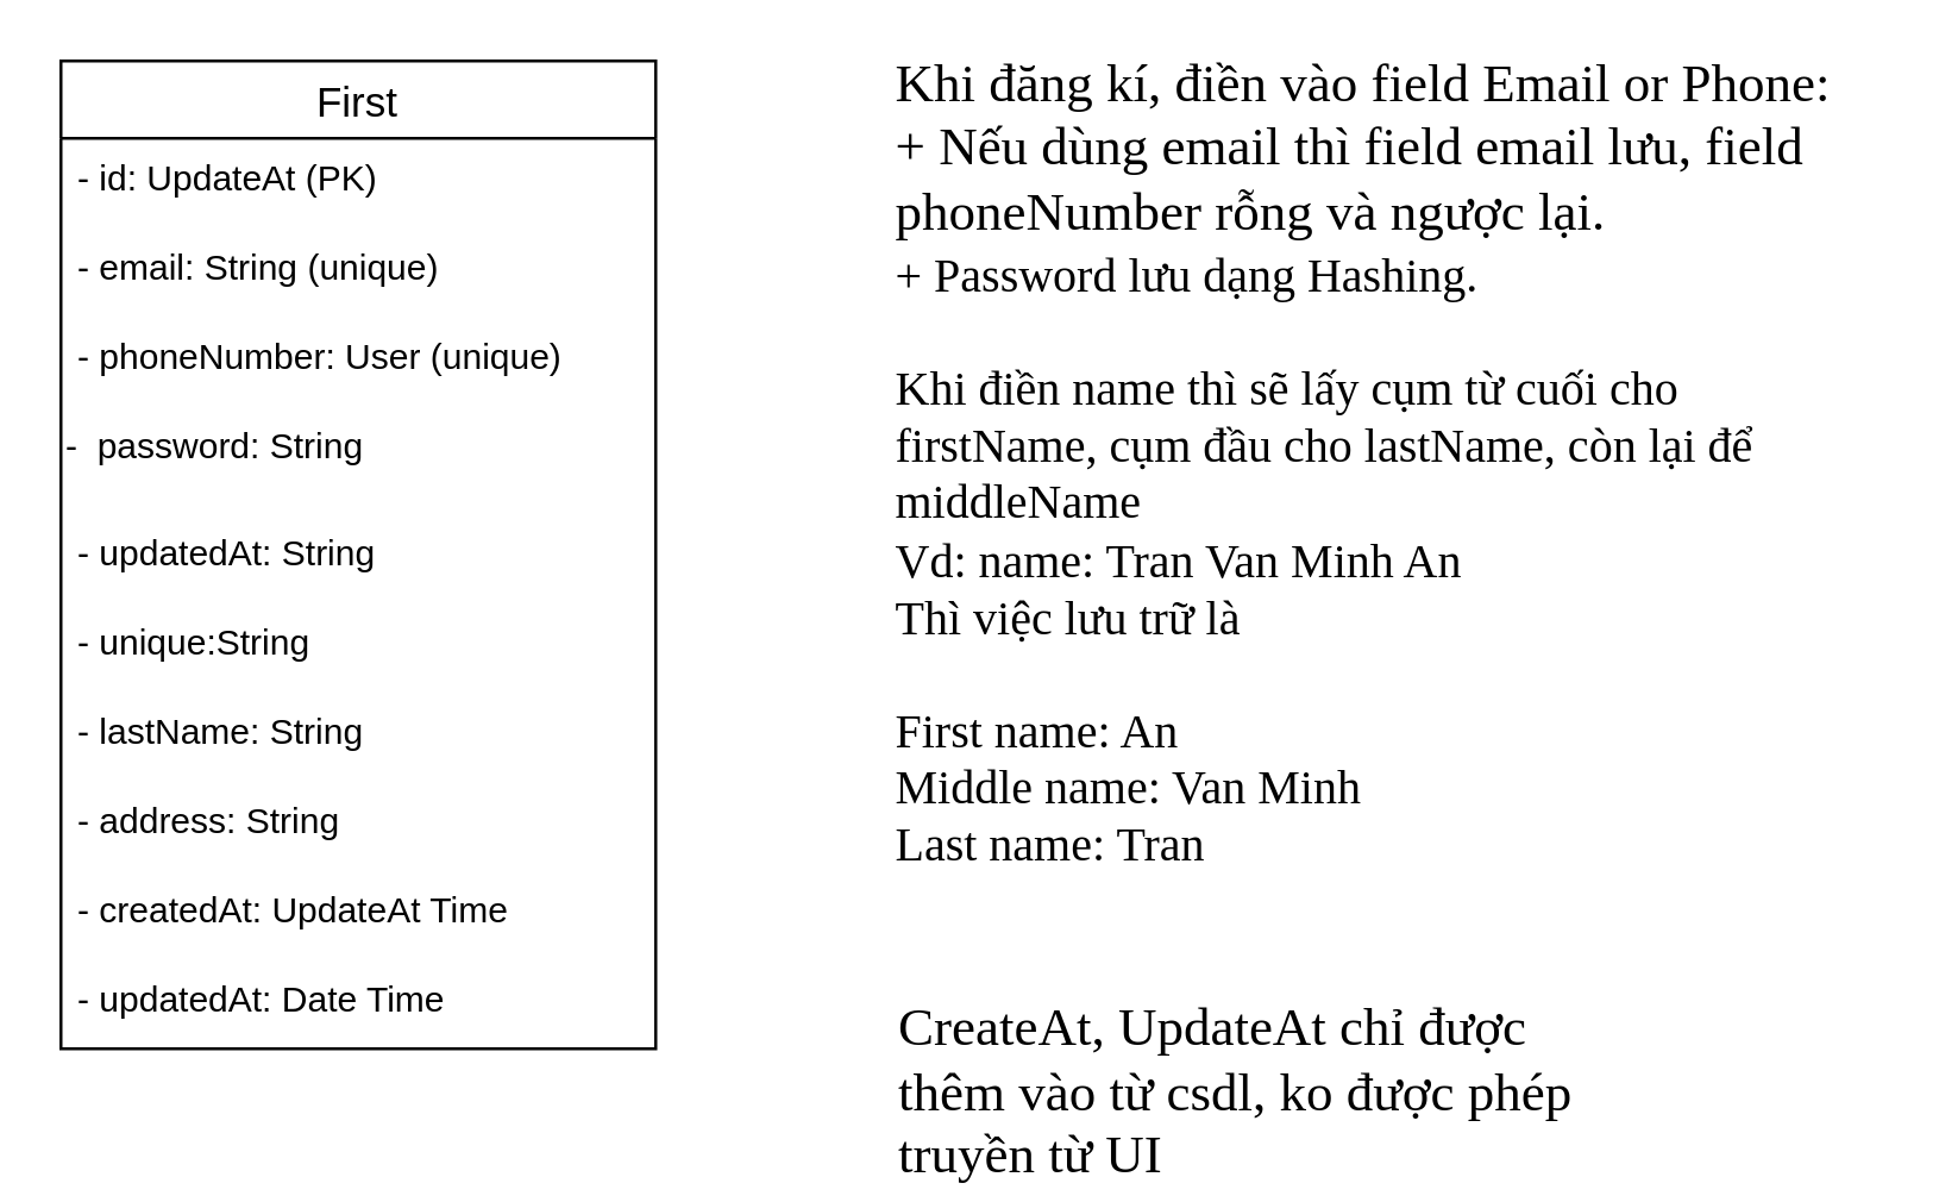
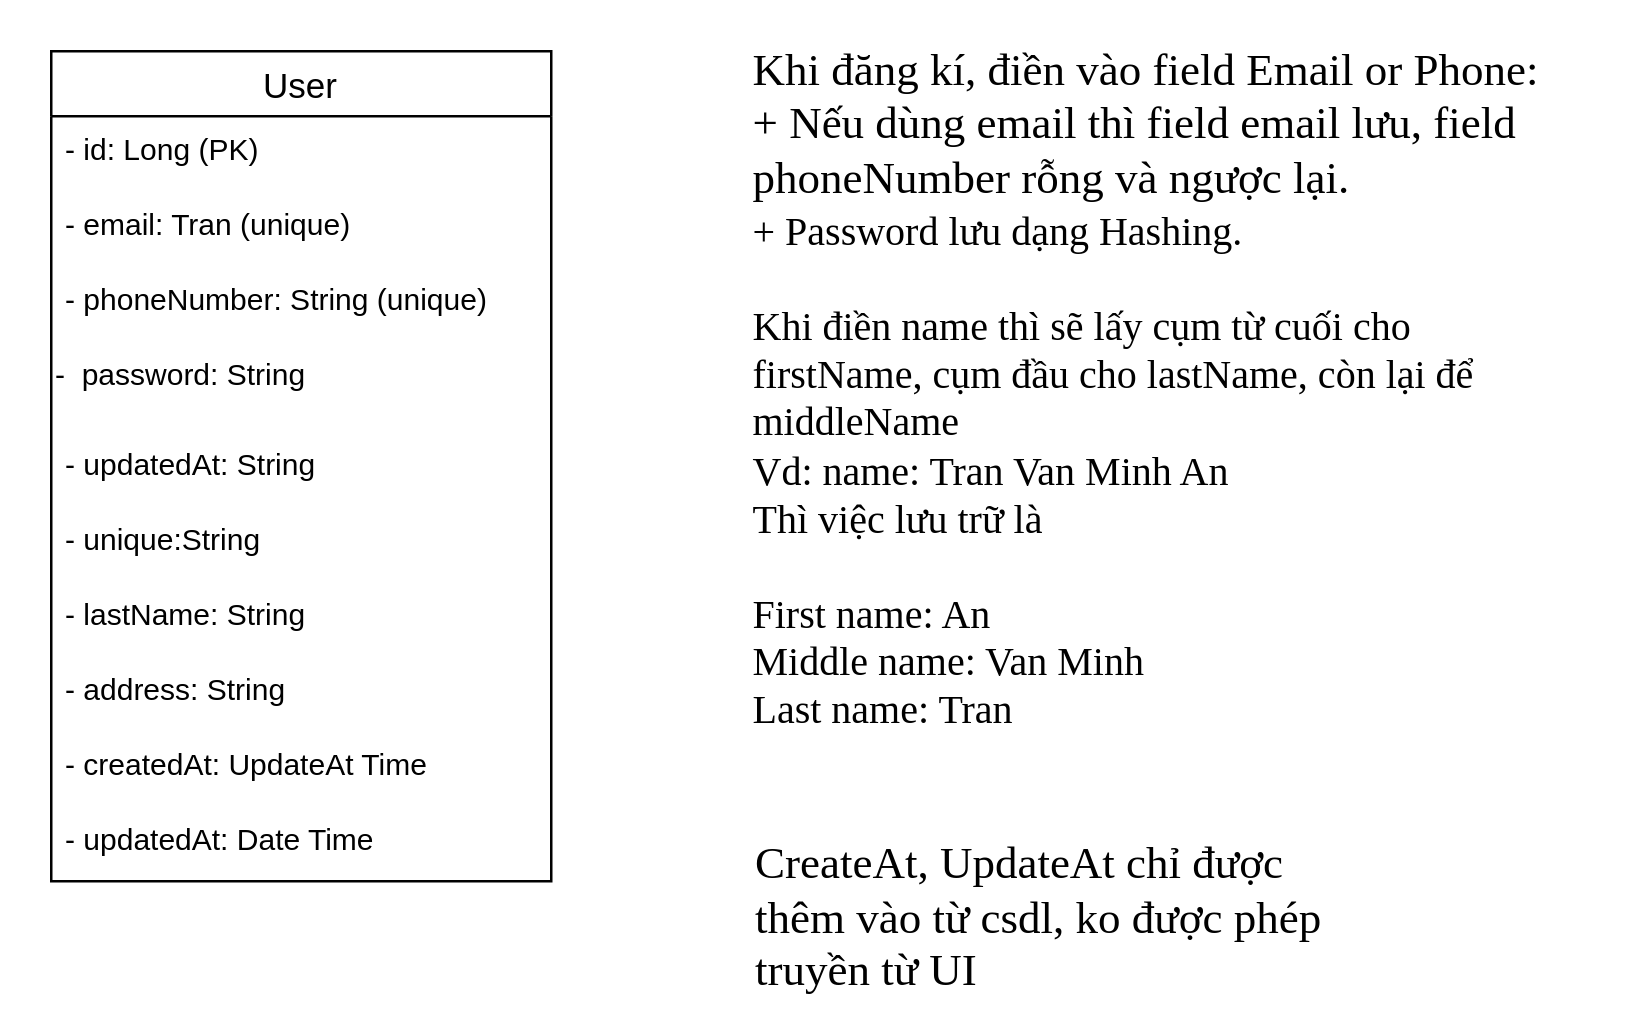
  <mxCell id="0" />
  <mxCell id="1" parent="0" />
- <mxCell id="2" value="First" style="swimlane;fontStyle=0;childLayout=stackLayout;horizontal=1;startSize=26;horizontalStack=0;resizeParent=1;resizeParentMax=0;resizeLast=0;collapsible=1;marginBottom=0;align=center;fontSize=14;" vertex="1" parent="1"><mxGeometry x="20" y="20" width="200" height="332" as="geometry"><mxRectangle x="80" y="160" width="70" height="30" as="alternateBounds" /></mxGeometry></mxCell>
- <mxCell id="3" value="- id: UpdateAt (PK)" style="text;strokeColor=none;fillColor=none;spacingLeft=4;spacingRight=4;overflow=hidden;rotatable=0;points=[[0,0.5],[1,0.5]];portConstraint=eastwest;fontSize=12;whiteSpace=wrap;html=1;" vertex="1" parent="2"><mxGeometry y="26" width="200" height="30" as="geometry" /></mxCell>
- <mxCell id="4" value="- email: String (unique)" style="text;strokeColor=none;fillColor=none;spacingLeft=4;spacingRight=4;overflow=hidden;rotatable=0;points=[[0,0.5],[1,0.5]];portConstraint=eastwest;fontSize=12;whiteSpace=wrap;html=1;" vertex="1" parent="2"><mxGeometry y="56" width="200" height="30" as="geometry" /></mxCell>
- <mxCell id="5" value="- phoneNumber: User (unique)" style="text;strokeColor=none;fillColor=none;spacingLeft=4;spacingRight=4;overflow=hidden;rotatable=0;points=[[0,0.5],[1,0.5]];portConstraint=eastwest;fontSize=12;whiteSpace=wrap;html=1;" vertex="1" parent="2"><mxGeometry y="86" width="200" height="30" as="geometry" /></mxCell>
+ <mxCell id="2" value="User" style="swimlane;fontStyle=0;childLayout=stackLayout;horizontal=1;startSize=26;horizontalStack=0;resizeParent=1;resizeParentMax=0;resizeLast=0;collapsible=1;marginBottom=0;align=center;fontSize=14;" vertex="1" parent="1"><mxGeometry x="20" y="20" width="200" height="332" as="geometry"><mxRectangle x="80" y="160" width="70" height="30" as="alternateBounds" /></mxGeometry></mxCell>
+ <mxCell id="3" value="- id: Long (PK)" style="text;strokeColor=none;fillColor=none;spacingLeft=4;spacingRight=4;overflow=hidden;rotatable=0;points=[[0,0.5],[1,0.5]];portConstraint=eastwest;fontSize=12;whiteSpace=wrap;html=1;" vertex="1" parent="2"><mxGeometry y="26" width="200" height="30" as="geometry" /></mxCell>
+ <mxCell id="4" value="- email: Tran (unique)" style="text;strokeColor=none;fillColor=none;spacingLeft=4;spacingRight=4;overflow=hidden;rotatable=0;points=[[0,0.5],[1,0.5]];portConstraint=eastwest;fontSize=12;whiteSpace=wrap;html=1;" vertex="1" parent="2"><mxGeometry y="56" width="200" height="30" as="geometry" /></mxCell>
+ <mxCell id="5" value="- phoneNumber: String (unique)" style="text;strokeColor=none;fillColor=none;spacingLeft=4;spacingRight=4;overflow=hidden;rotatable=0;points=[[0,0.5],[1,0.5]];portConstraint=eastwest;fontSize=12;whiteSpace=wrap;html=1;" vertex="1" parent="2"><mxGeometry y="86" width="200" height="30" as="geometry" /></mxCell>
  <mxCell id="6" value="-&amp;nbsp; password: String&amp;nbsp;" style="text;whiteSpace=wrap;html=1;" vertex="1" parent="2"><mxGeometry y="116" width="200" height="36" as="geometry" /></mxCell>
  <mxCell id="7" value="- updatedAt: String" style="text;strokeColor=none;fillColor=none;spacingLeft=4;spacingRight=4;overflow=hidden;rotatable=0;points=[[0,0.5],[1,0.5]];portConstraint=eastwest;fontSize=12;whiteSpace=wrap;html=1;" vertex="1" parent="2"><mxGeometry y="152" width="200" height="30" as="geometry" /></mxCell>
  <mxCell id="8" value="- unique:String" style="text;strokeColor=none;fillColor=none;spacingLeft=4;spacingRight=4;overflow=hidden;rotatable=0;points=[[0,0.5],[1,0.5]];portConstraint=eastwest;fontSize=12;whiteSpace=wrap;html=1;" vertex="1" parent="2"><mxGeometry y="182" width="200" height="30" as="geometry" /></mxCell>
  <mxCell id="9" value="- lastName: String" style="text;strokeColor=none;fillColor=none;spacingLeft=4;spacingRight=4;overflow=hidden;rotatable=0;points=[[0,0.5],[1,0.5]];portConstraint=eastwest;fontSize=12;whiteSpace=wrap;html=1;" vertex="1" parent="2"><mxGeometry y="212" width="200" height="30" as="geometry" /></mxCell>
  <mxCell id="10" value="- address: String" style="text;strokeColor=none;fillColor=none;spacingLeft=4;spacingRight=4;overflow=hidden;rotatable=0;points=[[0,0.5],[1,0.5]];portConstraint=eastwest;fontSize=12;whiteSpace=wrap;html=1;" vertex="1" parent="2"><mxGeometry y="242" width="200" height="30" as="geometry" /></mxCell>
  <mxCell id="11" value="- createdAt: UpdateAt Time" style="text;strokeColor=none;fillColor=none;spacingLeft=4;spacingRight=4;overflow=hidden;rotatable=0;points=[[0,0.5],[1,0.5]];portConstraint=eastwest;fontSize=12;whiteSpace=wrap;html=1;" vertex="1" parent="2"><mxGeometry y="272" width="200" height="30" as="geometry" /></mxCell>
  <mxCell id="12" value="- updatedAt: Date Time" style="text;strokeColor=none;fillColor=none;spacingLeft=4;spacingRight=4;overflow=hidden;rotatable=0;points=[[0,0.5],[1,0.5]];portConstraint=eastwest;fontSize=12;whiteSpace=wrap;html=1;" vertex="1" parent="2"><mxGeometry y="302" width="200" height="30" as="geometry" /></mxCell>
  <mxCell id="13" value="&lt;div style=&quot;text-align: left;&quot;&gt;&lt;span style=&quot;font-family: &amp;quot;Times New Roman&amp;quot;; background-color: initial;&quot;&gt;&lt;font style=&quot;font-size: 18px;&quot;&gt;Khi đăng kí, điền vào field Email or Phone:&lt;/font&gt;&lt;/span&gt;&lt;/div&gt;&lt;font style=&quot;&quot; face=&quot;Times New Roman&quot;&gt;&lt;div style=&quot;text-align: left;&quot;&gt;&lt;span style=&quot;background-color: initial;&quot;&gt;&lt;font style=&quot;font-size: 18px;&quot;&gt;+ Nếu dùng email thì field email lưu, field phoneNumber rỗng và ngược lại.&lt;/font&gt;&lt;/span&gt;&lt;/div&gt;&lt;div style=&quot;text-align: left;&quot;&gt;&lt;font size=&quot;3&quot;&gt;+ Password lưu dạng Hashing.&lt;/font&gt;&lt;/div&gt;&lt;div style=&quot;text-align: left;&quot;&gt;&lt;font size=&quot;3&quot;&gt;&lt;br&gt;&lt;/font&gt;&lt;/div&gt;&lt;div style=&quot;text-align: left;&quot;&gt;&lt;font size=&quot;3&quot;&gt;Khi điền name thì sẽ lấy cụm từ cuối cho firstName, cụm đầu cho lastName, còn lại để middleName&lt;/font&gt;&lt;/div&gt;&lt;div style=&quot;text-align: left;&quot;&gt;&lt;font size=&quot;3&quot;&gt;Vd: name: Tran Van Minh An&lt;/font&gt;&lt;/div&gt;&lt;div style=&quot;text-align: left;&quot;&gt;&lt;font size=&quot;3&quot;&gt;Thì việc lưu trữ là&amp;nbsp;&lt;/font&gt;&lt;/div&gt;&lt;div style=&quot;text-align: left;&quot;&gt;&lt;font size=&quot;3&quot;&gt;&lt;br&gt;&lt;/font&gt;&lt;/div&gt;&lt;div style=&quot;text-align: left;&quot;&gt;&lt;font size=&quot;3&quot;&gt;First name: An&lt;/font&gt;&lt;/div&gt;&lt;div style=&quot;text-align: left;&quot;&gt;&lt;font size=&quot;3&quot;&gt;Middle name: Van Minh&lt;/font&gt;&lt;/div&gt;&lt;div style=&quot;text-align: left;&quot;&gt;&lt;font size=&quot;3&quot;&gt;Last name: Tran&lt;/font&gt;&lt;/div&gt;&lt;div style=&quot;text-align: left;&quot;&gt;&lt;font size=&quot;3&quot;&gt;&lt;br&gt;&lt;/font&gt;&lt;/div&gt;&lt;div style=&quot;text-align: left;&quot;&gt;&lt;br&gt;&lt;/div&gt;&lt;/font&gt;" style="text;html=1;align=center;verticalAlign=middle;whiteSpace=wrap;rounded=0;" vertex="1" parent="1"><mxGeometry x="300" y="52" width="330" height="240" as="geometry" /></mxCell>
  <mxCell id="14" value="&lt;font style=&quot;font-size: 18px;&quot; face=&quot;Times New Roman&quot;&gt;CreateAt, UpdateAt chỉ được thêm vào từ csdl, ko được phép truyền từ UI&amp;nbsp;&lt;/font&gt;" style="text;html=1;align=left;verticalAlign=middle;whiteSpace=wrap;rounded=0;" vertex="1" parent="1"><mxGeometry x="300" y="352" width="230" height="30" as="geometry" /></mxCell>
